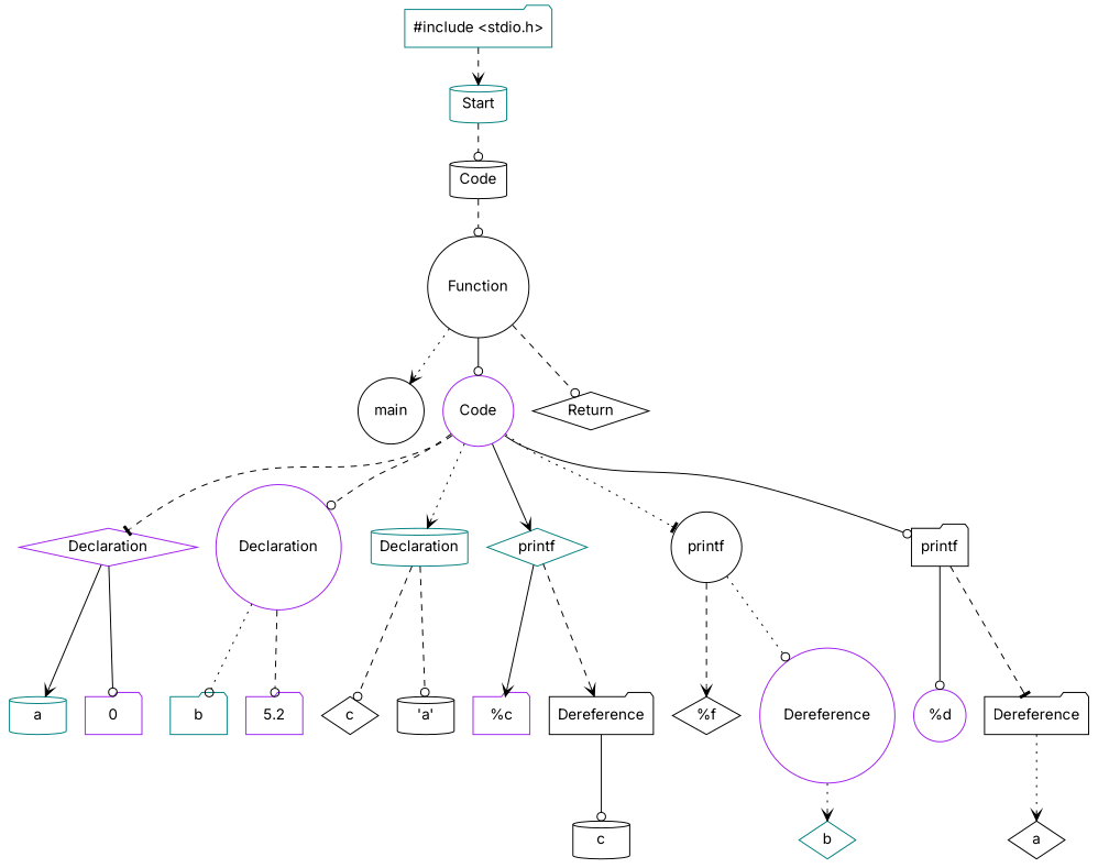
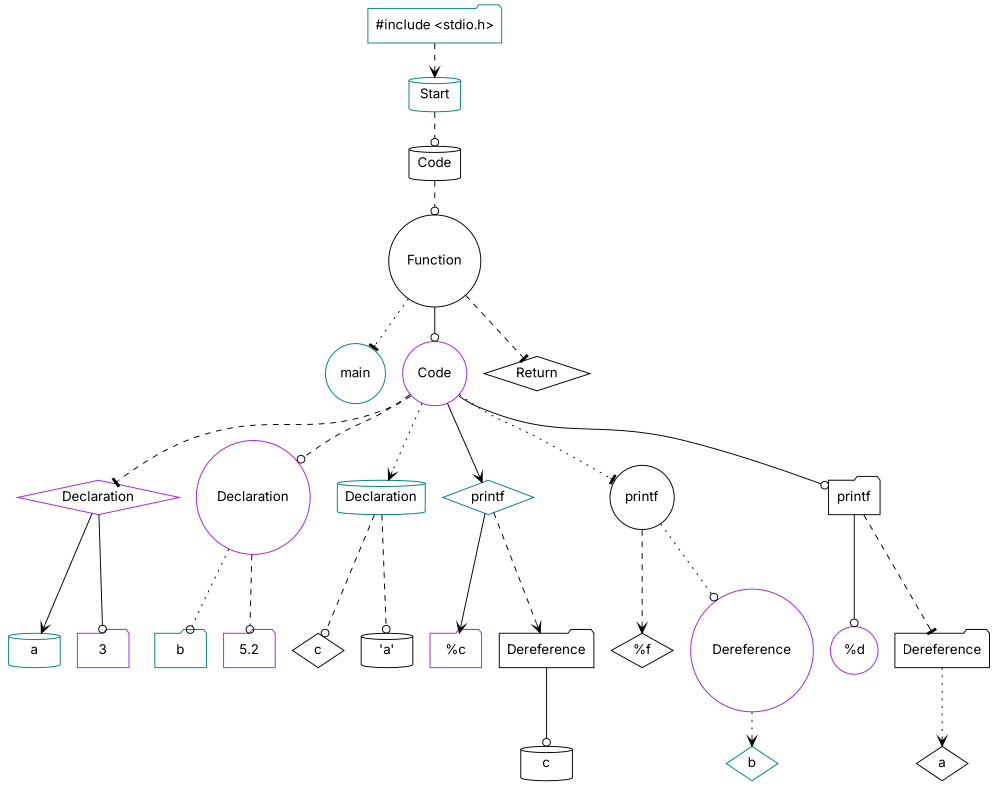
  digraph {
    fontname=Inter
    node [color=black fontname=Inter shape=folder]
    edge [arrowhead=odot fontname=Inter style=dashed]
    n1 [color=teal label=Start shape=cylinder]
    n2 [label=Code shape=cylinder]
    n3 [color=teal label="#include <stdio.h>"]
    n4 [label=Function shape=circle]
-   n5 [label=main shape=circle]
+   n5 [color=teal label=main shape=circle]
    n6 [color=purple label=Code shape=circle]
    n7 [label=Return shape=diamond]
    n8 [color=purple label=Declaration shape=diamond]
    n9 [color=purple label=Declaration shape=circle]
    n10 [color=teal label=Declaration shape=cylinder]
    n11 [color=teal label=printf shape=diamond]
    n12 [label=printf shape=circle]
    n13 [label=printf]
    n14 [color=teal label=a shape=cylinder]
-   n15 [color=purple label=0]
+   n15 [color=purple label=3]
    n16 [color=teal label=b]
    n17 [color=purple label=5.2]
    n18 [label=c shape=diamond]
    n19 [label="'a'" shape=cylinder]
    n20 [color=purple label="%c"]
    n21 [label=Dereference]
    n22 [label="%f" shape=diamond]
    n23 [color=purple label=Dereference shape=circle]
    n24 [color=purple label="%d" shape=circle]
    n25 [label=Dereference]
    n26 [label=c shape=cylinder]
    n27 [color=teal label=b shape=diamond]
    n28 [label=a shape=diamond]
    n1 -> n2
    n2 -> n4
    n3 -> n1 [arrowhead=vee]
-   n4 -> n5 [arrowhead=vee style=dotted]
+   n4 -> n5 [arrowhead=tee style=dotted]
    n4 -> n6 [style=solid]
-   n4 -> n7
+   n4 -> n7 [arrowhead=tee]
    n6 -> n8 [arrowhead=tee]
    n6 -> n9
    n6 -> n10 [arrowhead=vee style=dotted]
    n6 -> n11 [arrowhead=vee style=solid]
    n6 -> n12 [arrowhead=tee style=dotted]
    n6 -> n13 [style=solid]
    n8 -> n14 [arrowhead=vee style=solid]
    n8 -> n15 [style=solid]
    n9 -> n16 [style=dotted]
    n9 -> n17
    n10 -> n18
    n10 -> n19
    n11 -> n20 [arrowhead=vee style=solid]
    n11 -> n21 [arrowhead=vee]
    n12 -> n22 [arrowhead=vee]
    n12 -> n23 [style=dotted]
    n13 -> n24 [style=solid]
    n13 -> n25 [arrowhead=tee]
    n21 -> n26 [style=solid]
    n23 -> n27 [arrowhead=vee style=dotted]
    n25 -> n28 [arrowhead=vee style=dotted]
  }
